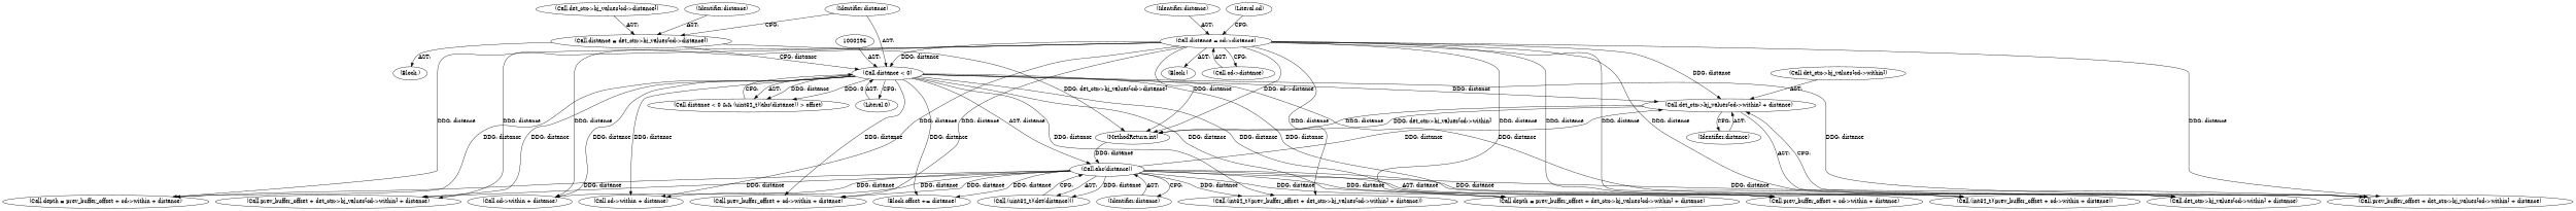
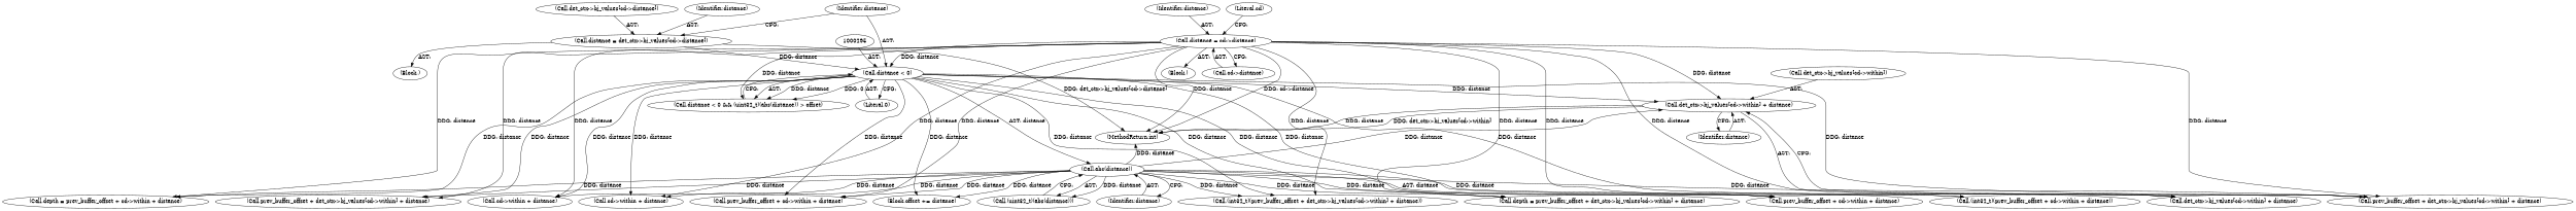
  digraph {
    n1 [label="(Call,det_ctx->bj_values[cd->within] + distance)"]
    n2 [label="(Identifier,distance)"]
    n3 [label="(Call,prev_buffer_offset + det_ctx->bj_values[cd->within] + distance)"]
    n4 [label="(MethodReturn,int)"]
    n5 [label="(Call,distance < 0)"]
    n6 [label="(Call,abs(distance))"]
    n7 [label="(Call,prev_buffer_offset + cd->within + distance)"]
    n8 [label="(Call,distance < 0 && (uint32_t)(abs(distance)) > offset)"]
    n9 [label="(Call,(int32_t)(prev_buffer_offset + cd->within + distance))"]
    n10 [label="(Call,det_ctx->bj_values[cd->within] + distance)"]
    n11 [label="(Literal,0)"]
    n12 [label="(Call,depth = prev_buffer_offset + cd->within + distance)"]
    n13 [label="(Call,prev_buffer_offset + det_ctx->bj_values[cd->within] + distance)"]
    n14 [label="(Call,cd->within + distance)"]
    n15 [label="(Call,cd->within + distance)"]
    n16 [label="(Call,prev_buffer_offset + cd->within + distance)"]
    n17 [label="(Block,offset += distance)"]
    n18 [label="(Call,(int32_t)(prev_buffer_offset + det_ctx->bj_values[cd->within] + distance))"]
    n19 [label="(Call,depth = prev_buffer_offset + det_ctx->bj_values[cd->within] + distance)"]
-   n20 [label="(Call,(uint32_t)(det(distance)))"]
+   n20 [label="(Call,(uint32_t)(abs(distance)))"]
    n21 [label="(Identifier,distance)"]
    n22 [label="(Call,distance = det_ctx->bj_values[cd->distance])"]
    n23 [label="(Block,)"]
    n24 [label="(Call,det_ctx->bj_values[cd->distance])"]
    n25 [label="(Call,distance = cd->distance)"]
    n26 [label="(Block,)"]
    n27 [label="(Call,cd->distance)"]
    n28 [label="(Call,det_ctx->bj_values[cd->within])"]
    n29 [label="(Identifier,distance)"]
    n30 [label="(Identifier,distance)"]
    n31 [label="(Identifier,distance)"]
    n32 [label="(Literal,cd)"]
    1000295
    n1 -> n2 [label="CFG: "]
    n1 -> n3 [label="AST: "]
    n1 -> n4 [label="DDG: det_ctx->bj_values[cd->within]"]
    n1 -> n4 [label="DDG: distance"]
    n2 -> n1 [label="AST: "]
    n3 -> n1 [label="CFG: "]
    n5 -> n1 [label="DDG: distance"]
    n5 -> n3 [label="DDG: distance"]
    n5 -> n6 [label="AST: distance"]
    n5 -> n7 [label="DDG: distance"]
    n5 -> n8 [label="AST: "]
    n5 -> n8 [label="DDG: distance"]
    n5 -> n8 [label="DDG: 0"]
    n5 -> n9 [label="DDG: distance"]
    n5 -> n10 [label="DDG: distance"]
    n5 -> n11 [label="CFG: "]
    n5 -> n12 [label="DDG: distance"]
    n5 -> n13 [label="DDG: distance"]
    n5 -> n14 [label="DDG: distance"]
    n5 -> n15 [label="DDG: distance"]
    n5 -> n16 [label="DDG: distance"]
    n5 -> n17 [label="DDG: distance"]
    n5 -> n18 [label="DDG: distance"]
    n5 -> n19 [label="DDG: distance"]
    n6 -> n1 [label="DDG: distance"]
    n6 -> n3 [label="DDG: distance"]
-   n4 -> n6 [label="DDG: distance"]
+   n6 -> n4 [label="DDG: distance"]
    n6 -> n7 [label="DDG: distance"]
    n6 -> n9 [label="AST: distance"]
    n6 -> n10 [label="DDG: distance"]
    n6 -> n12 [label="DDG: distance"]
    n6 -> n13 [label="DDG: distance"]
    n6 -> n14 [label="DDG: distance"]
    n6 -> n15 [label="DDG: distance"]
    n6 -> n16 [label="DDG: distance"]
    n6 -> n17 [label="DDG: distance"]
    n6 -> n18 [label="DDG: distance"]
    n6 -> n19 [label="DDG: distance"]
    n6 -> n20 [label="AST: "]
    n6 -> n20 [label="DDG: distance"]
    n6 -> n21 [label="CFG: "]
    n8 -> n5 [label="CFG: "]
    n11 -> n5 [label="AST: "]
    n20 -> n6 [label="CFG: "]
    n21 -> n6 [label="AST: "]
    n22 -> n4 [label="DDG: det_ctx->bj_values[cd->distance]"]
-   n22 -> n5 [label="CFG: distance"]
+   n22 -> n5 [label="DDG: distance"]
    n22 -> n23 [label="AST: "]
    n24 -> n22 [label="AST: "]
    n25 -> n1 [label="DDG: distance"]
    n25 -> n3 [label="DDG: distance"]
    n25 -> n4 [label="DDG: cd->distance"]
    n25 -> n4 [label="DDG: distance"]
    n25 -> n5 [label="DDG: distance"]
    n25 -> n7 [label="DDG: distance"]
-   n25 -> n9 [label="DDG: distance"]
+   n25 -> n8 [label="DDG: distance"]
    n25 -> n10 [label="DDG: distance"]
    n25 -> n12 [label="DDG: distance"]
    n25 -> n13 [label="DDG: distance"]
    n25 -> n14 [label="DDG: distance"]
    n25 -> n15 [label="DDG: distance"]
    n25 -> n16 [label="DDG: distance"]
    n25 -> n18 [label="DDG: distance"]
    n25 -> n19 [label="DDG: distance"]
    n25 -> n26 [label="AST: "]
    n25 -> n27 [label="CFG: "]
    n27 -> n25 [label="AST: "]
    n28 -> n1 [label="AST: "]
    n29 -> n22 [label="AST: "]
    n30 -> n5 [label="AST: "]
    n30 -> n22 [label="CFG: "]
    n31 -> n25 [label="AST: "]
    n32 -> n25 [label="CFG: "]
    1000295 -> n5 [label="AST: "]
  }
